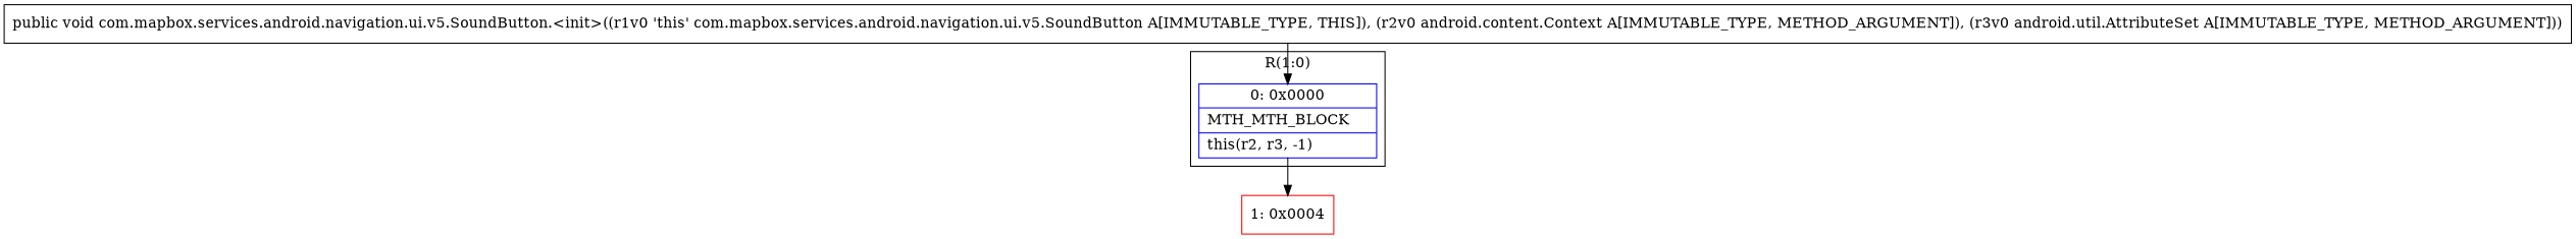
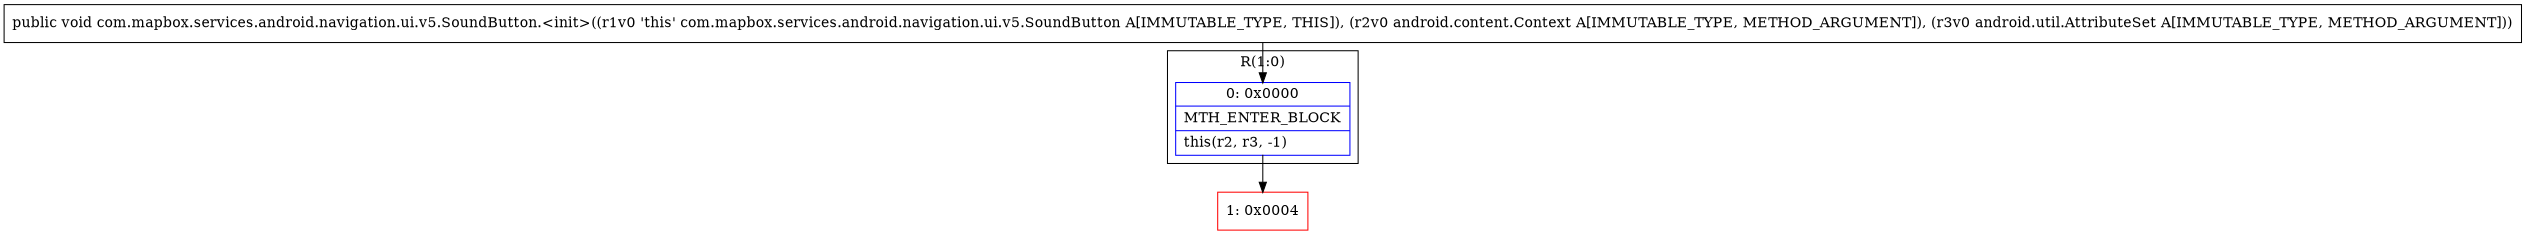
  digraph {
    node [shape=record]
-   n1 [color=blue label="{0\:\ 0x0000|MTH_MTH_BLOCK\l|this(r2, r3, \-1)\l}"]
+   n1 [color=blue label="{0\:\ 0x0000|MTH_ENTER_BLOCK\l|this(r2, r3, \-1)\l}"]
    n2 [color=red label="{1\:\ 0x0004}"]
    n3 [label="{public void com.mapbox.services.android.navigation.ui.v5.SoundButton.\<init\>((r1v0 'this' com.mapbox.services.android.navigation.ui.v5.SoundButton A[IMMUTABLE_TYPE, THIS]), (r2v0 android.content.Context A[IMMUTABLE_TYPE, METHOD_ARGUMENT]), (r3v0 android.util.AttributeSet A[IMMUTABLE_TYPE, METHOD_ARGUMENT])) }"]
    subgraph cluster_1 {
      label="R(1:0)"
      n1
    }
    n1 -> n2
    n3 -> n1
  }
